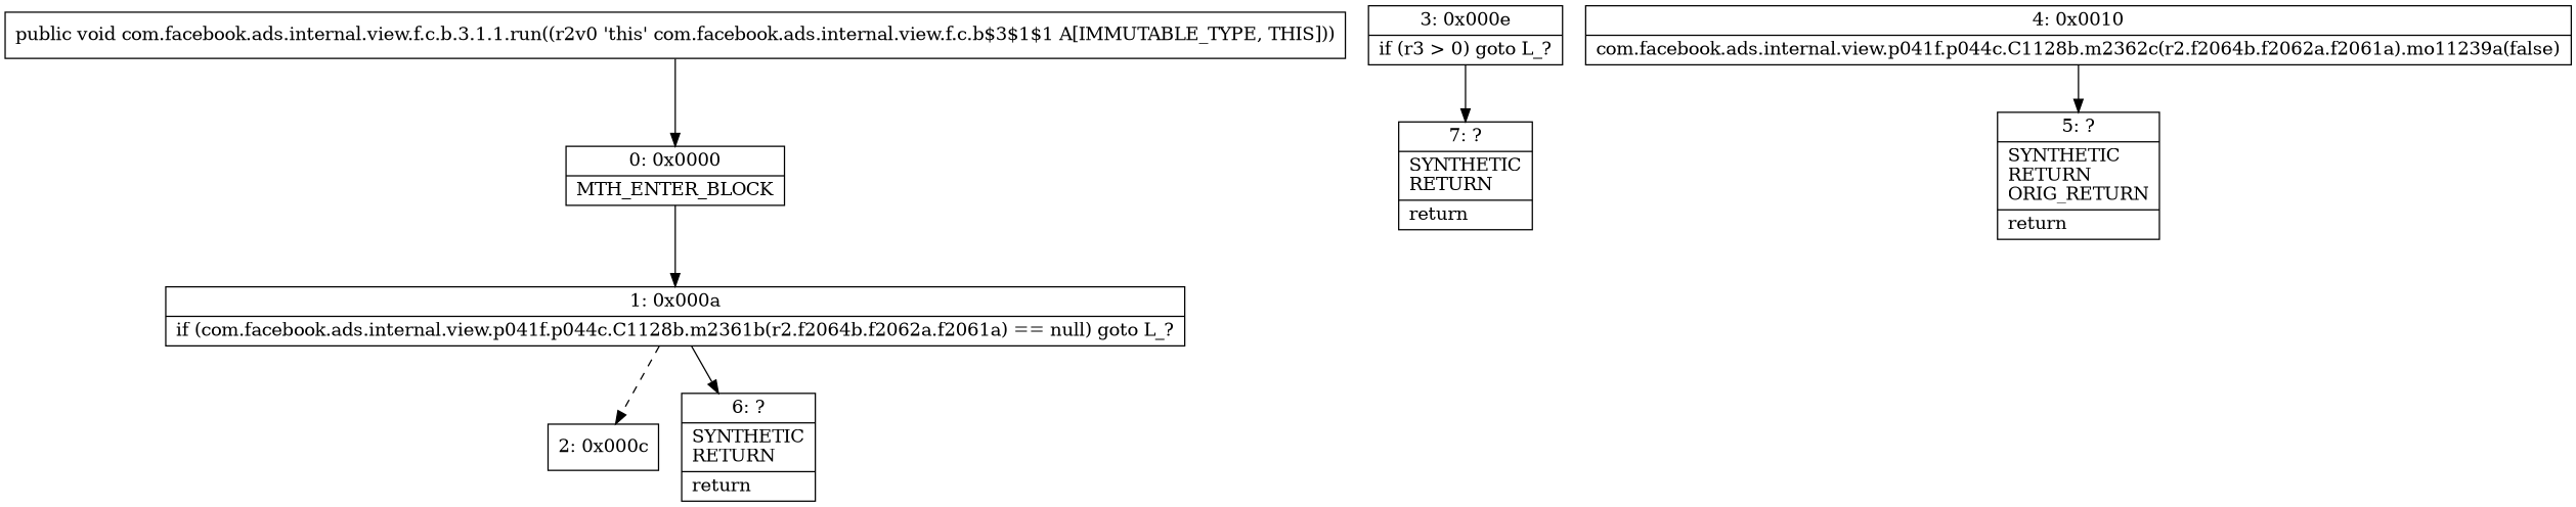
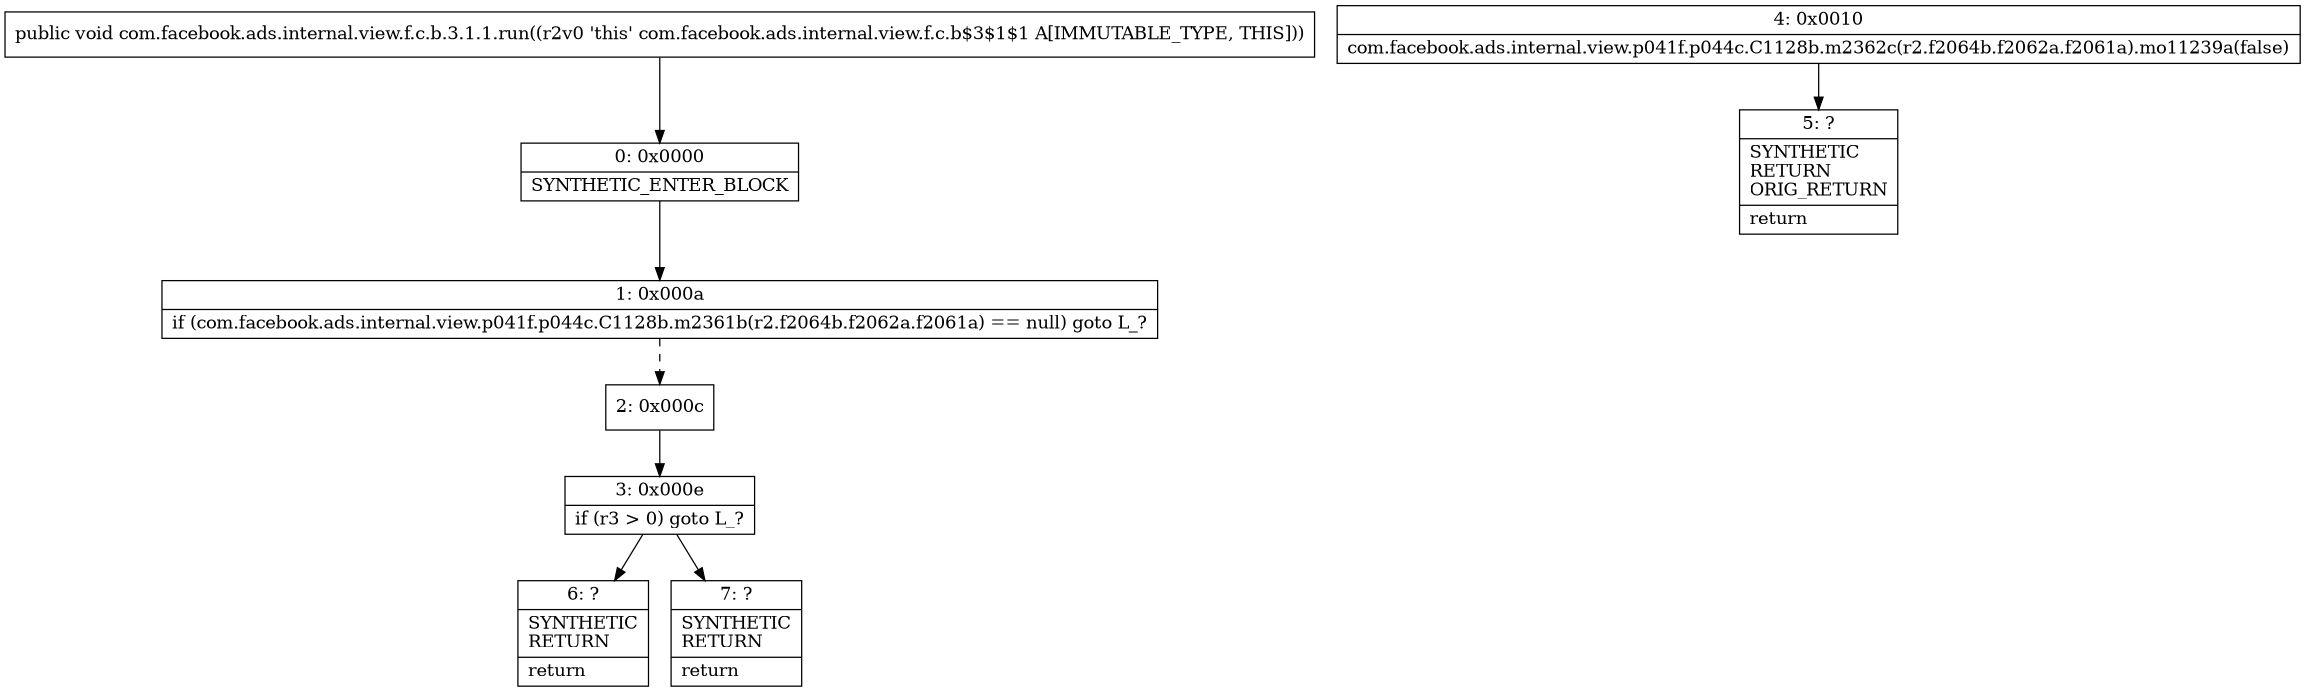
  digraph {
    node [shape=record]
-   n1 [label="{0\:\ 0x0000|MTH_ENTER_BLOCK\l}"]
+   n1 [label="{0\:\ 0x0000|SYNTHETIC_ENTER_BLOCK\l}"]
    n2 [label="{1\:\ 0x000a|if (com.facebook.ads.internal.view.p041f.p044c.C1128b.m2361b(r2.f2064b.f2062a.f2061a) == null) goto L_?\l}"]
    n3 [label="{2\:\ 0x000c}"]
    n4 [label="{6\:\ ?|SYNTHETIC\lRETURN\l|return\l}"]
    n5 [label="{3\:\ 0x000e|if (r3 \> 0) goto L_?\l}"]
    n6 [label="{7\:\ ?|SYNTHETIC\lRETURN\l|return\l}"]
    n7 [label="{4\:\ 0x0010|com.facebook.ads.internal.view.p041f.p044c.C1128b.m2362c(r2.f2064b.f2062a.f2061a).mo11239a(false)\l}"]
    n8 [label="{5\:\ ?|SYNTHETIC\lRETURN\lORIG_RETURN\l|return\l}"]
    n9 [label="{public void com.facebook.ads.internal.view.f.c.b.3.1.1.run((r2v0 'this' com.facebook.ads.internal.view.f.c.b$3$1$1 A[IMMUTABLE_TYPE, THIS])) }"]
    n1 -> n2
    n2 -> n3 [style=dashed]
-   n2 -> n4
+   n5 -> n4
+   n3 -> n5
    n5 -> n6
    n7 -> n8
    n9 -> n1
  }
